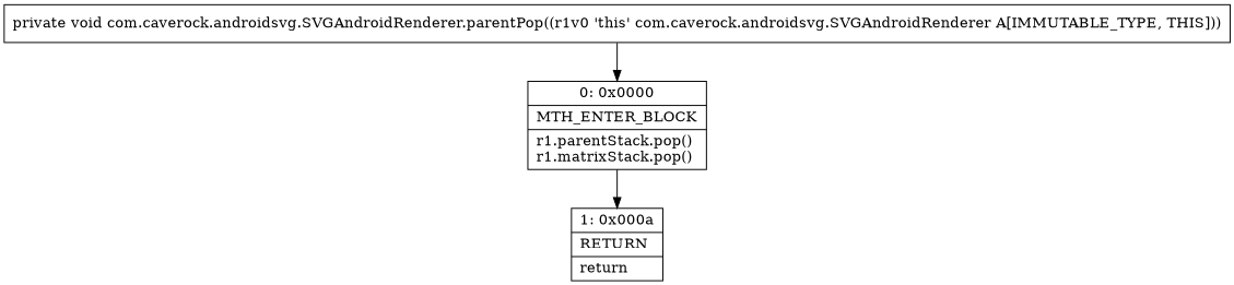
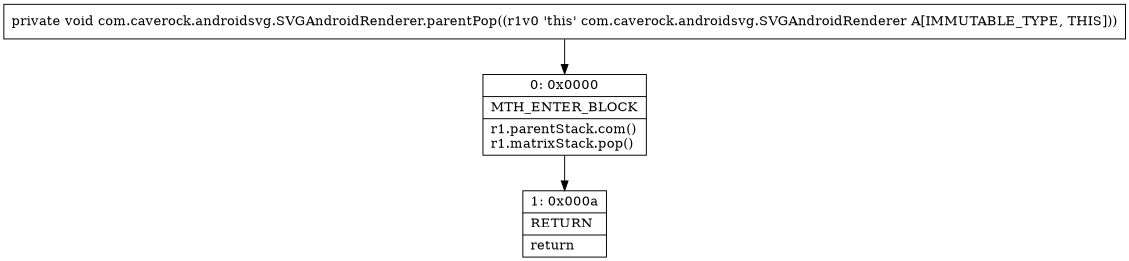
  digraph {
    node [shape=record]
-   n1 [label="{0\:\ 0x0000|MTH_ENTER_BLOCK\l|r1.parentStack.pop()\lr1.matrixStack.pop()\l}"]
+   n1 [label="{0\:\ 0x0000|MTH_ENTER_BLOCK\l|r1.parentStack.com()\lr1.matrixStack.pop()\l}"]
    n2 [label="{1\:\ 0x000a|RETURN\l|return\l}"]
    n3 [label="{private void com.caverock.androidsvg.SVGAndroidRenderer.parentPop((r1v0 'this' com.caverock.androidsvg.SVGAndroidRenderer A[IMMUTABLE_TYPE, THIS])) }"]
    n1 -> n2
    n3 -> n1
  }
